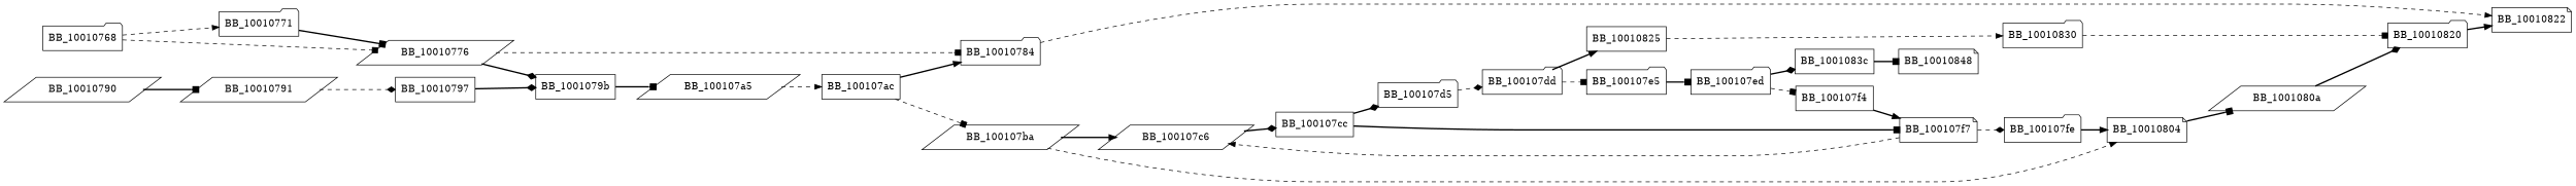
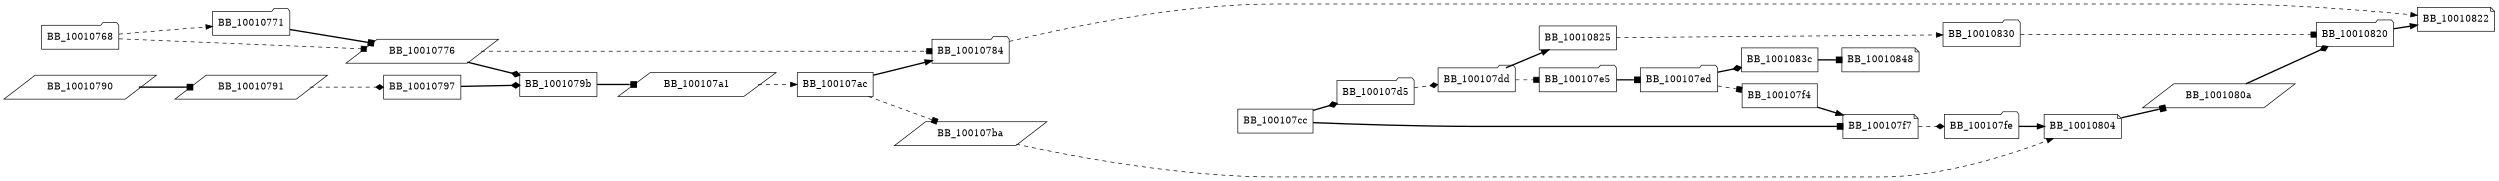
  digraph {
    rankdir=LR
    node [shape=folder]
    edge [arrowhead=box style=bold]
    BB_10010768
    BB_10010771
    BB_10010776 [shape=parallelogram]
    BB_10010784
    BB_1001079b [shape=box]
    BB_10010822 [shape=note]
-   BB_100107a1 [shape=parallelogram label=BB_100107a5]
+   BB_100107a1 [shape=parallelogram]
    BB_100107ac [shape=box]
    BB_10010790 [shape=parallelogram]
    BB_10010791 [shape=parallelogram]
    BB_10010797 [shape=box]
    BB_100107ba [shape=parallelogram]
-   BB_100107c6 [shape=parallelogram]
    BB_10010804 [shape=note]
    BB_100107cc [shape=box]
    BB_1001080a [shape=parallelogram]
    BB_100107d5
    BB_100107f7 [shape=note]
    BB_10010820
    BB_100107dd
    BB_100107fe
    BB_100107e5
    BB_10010825 [shape=box]
    BB_100107ed
    BB_10010830
    BB_100107f4 [shape=box]
    BB_1001083c [shape=box]
    BB_10010848 [shape=note]
    BB_10010768 -> BB_10010771 [arrowhead=normal style=dashed]
    BB_10010768 -> BB_10010776 [style=dashed]
    BB_10010771 -> BB_10010776
    BB_10010776 -> BB_10010784 [style=dashed]
    BB_10010776 -> BB_1001079b [arrowhead=diamond]
    BB_10010784 -> BB_10010822 [arrowhead=normal style=dashed]
    BB_1001079b -> BB_100107a1
    BB_100107a1 -> BB_100107ac [arrowhead=normal style=dashed]
    BB_100107ac -> BB_10010784 [arrowhead=normal]
    BB_100107ac -> BB_100107ba [style=dashed]
    BB_10010790 -> BB_10010791
    BB_10010791 -> BB_10010797 [arrowhead=diamond style=dashed]
    BB_10010797 -> BB_1001079b [arrowhead=diamond]
-   BB_100107ba -> BB_100107c6 [arrowhead=normal]
    BB_100107ba -> BB_10010804 [arrowhead=normal style=dashed]
-   BB_100107c6 -> BB_100107cc [arrowhead=diamond]
    BB_10010804 -> BB_1001080a
    BB_100107cc -> BB_100107d5 [arrowhead=diamond]
    BB_100107cc -> BB_100107f7
    BB_1001080a -> BB_10010820 [arrowhead=diamond]
    BB_100107d5 -> BB_100107dd [arrowhead=diamond style=dashed]
-   BB_100107f7 -> BB_100107c6 [arrowhead=normal style=dashed]
    BB_100107f7 -> BB_100107fe [arrowhead=diamond style=dashed]
    BB_10010820 -> BB_10010822 [arrowhead=normal]
    BB_100107dd -> BB_100107e5 [style=dashed]
    BB_100107dd -> BB_10010825 [arrowhead=normal]
    BB_100107fe -> BB_10010804 [arrowhead=normal]
    BB_100107e5 -> BB_100107ed
    BB_10010825 -> BB_10010830 [arrowhead=normal style=dashed]
    BB_100107ed -> BB_100107f4 [style=dashed]
    BB_100107ed -> BB_1001083c [arrowhead=diamond]
    BB_10010830 -> BB_10010820 [style=dashed]
    BB_100107f4 -> BB_100107f7 [arrowhead=normal]
    BB_1001083c -> BB_10010848
  }
